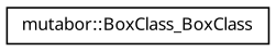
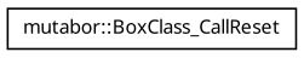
  digraph {
    rankdir=LR
-   n1 [color=black fillcolor=white fontname=Sans fontsize=10 height=0.2 label="mutabor::BoxClass_BoxClass" shape=record style=filled width=0.4]
+   n1 [color=black fillcolor=white fontname=Sans fontsize=10 height=0.2 label="mutabor::BoxClass_CallReset" shape=record style=filled width=0.4]
  }
